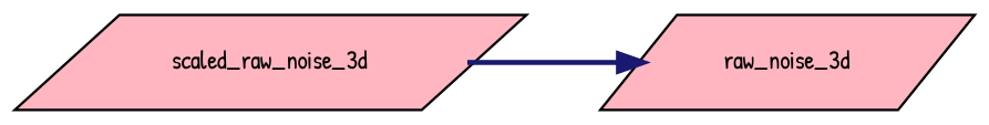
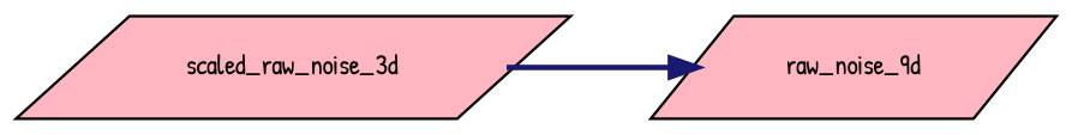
  digraph {
    rankdir=LR
    fontname="Patrick Hand"
    node [color=black fillcolor=lightpink fontname="Patrick Hand" fontsize=10 shape=parallelogram style=filled]
    n1 [fontcolor=black height=0.2 label=scaled_raw_noise_3d width=0.4]
-   n2 [height=0.2 label=raw_noise_3d width=0.4]
+   n2 [height=0.2 label=raw_noise_9d width=0.4]
    n1 -> n2 [color=midnightblue fontname="Patrick Hand" fontsize=10 labelfontname=Helvetica labelfontsize=10 style=bold]
  }
